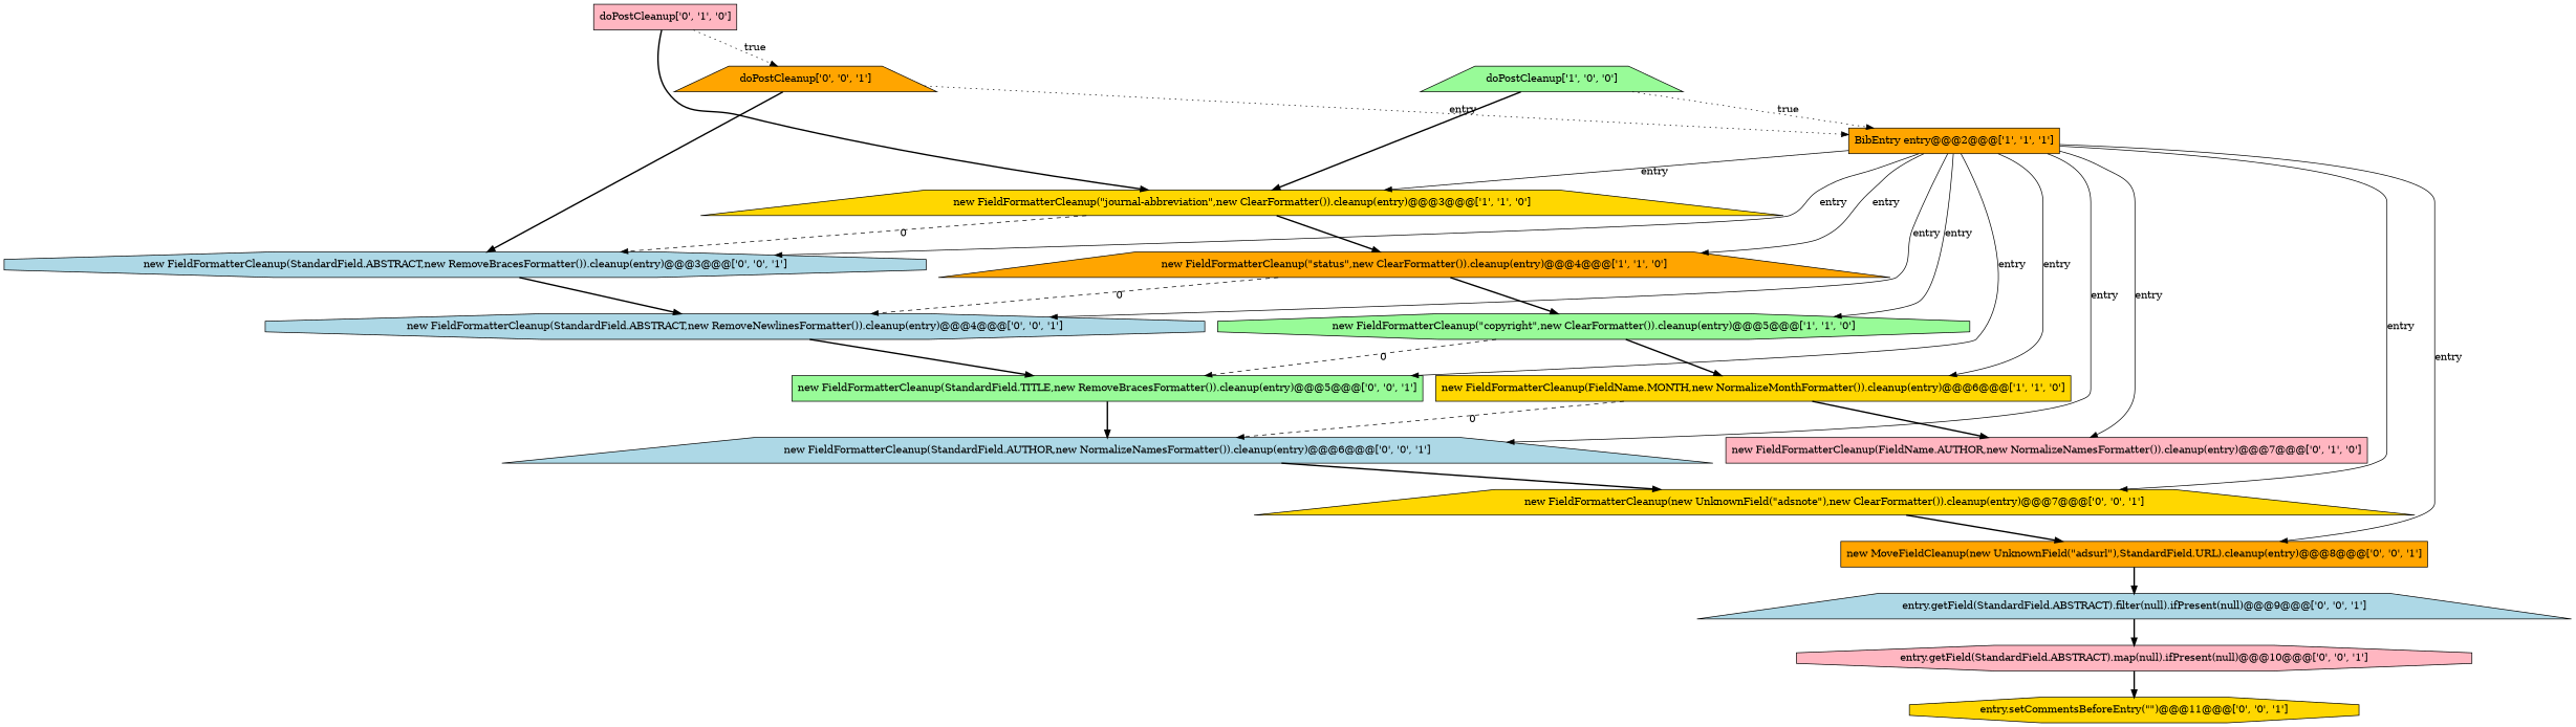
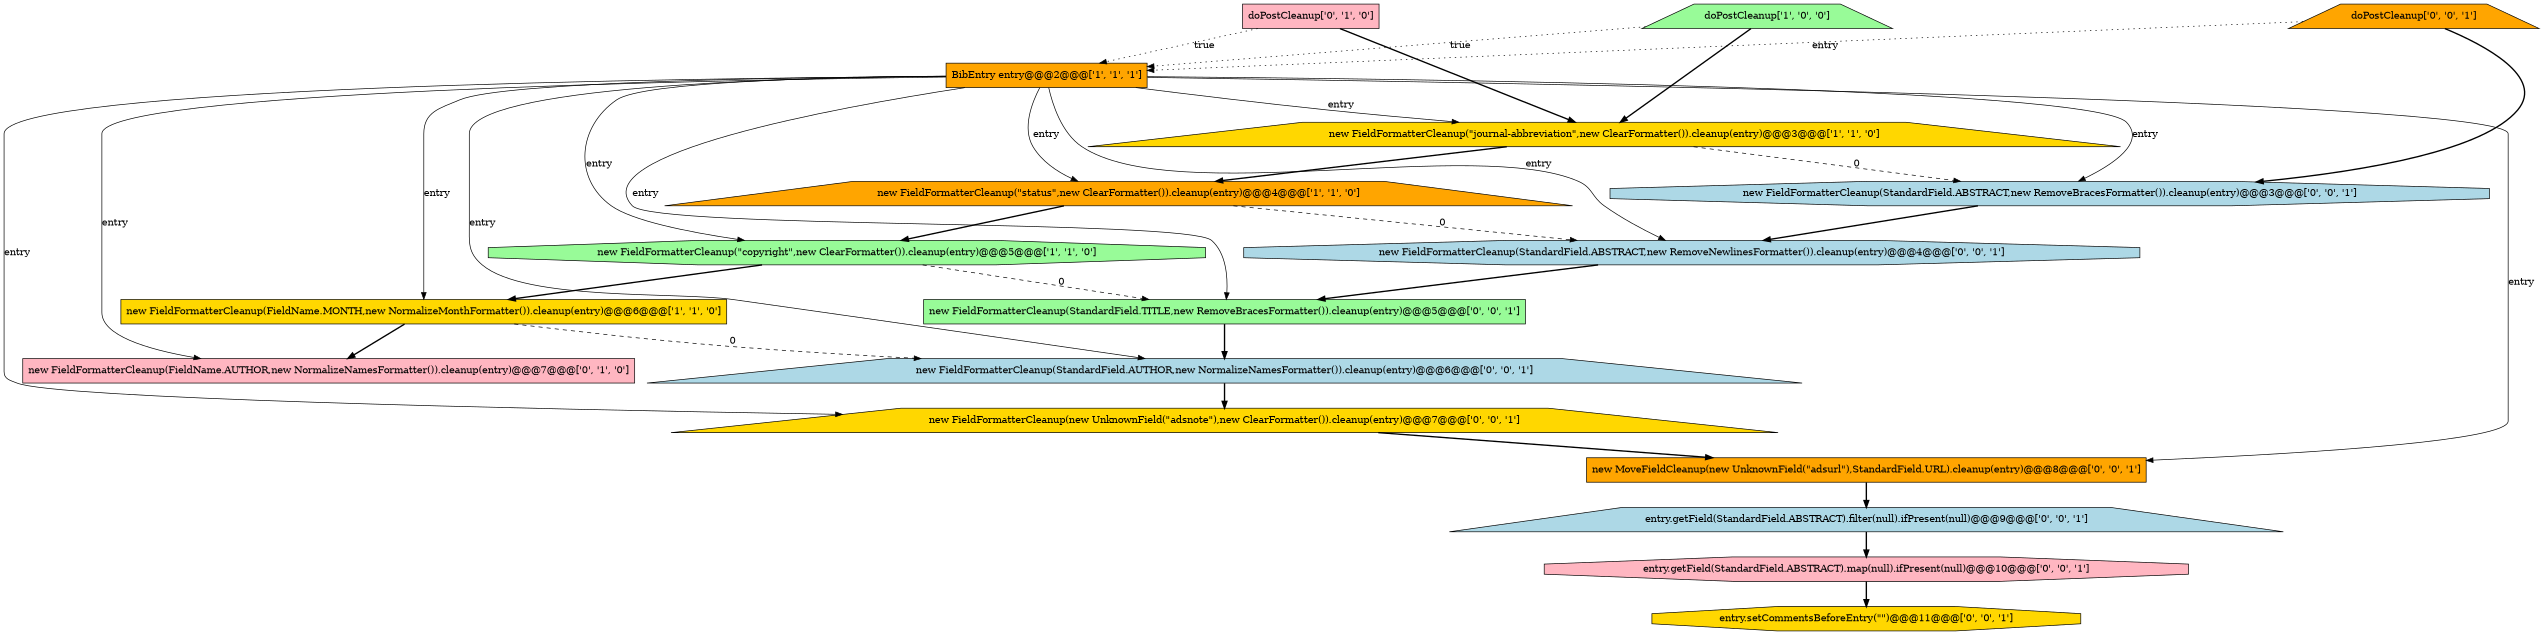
  digraph {
    node [fillcolor=lightblue shape=trapezium style=filled]
    edge [style=bold]
    n1 [fillcolor=lightpink label="new FieldFormatterCleanup(FieldName.AUTHOR,new NormalizeNamesFormatter()).cleanup(entry)@@@7@@@['0', '1', '0']" shape=box]
    n2 [label="new FieldFormatterCleanup(StandardField.ABSTRACT,new RemoveBracesFormatter()).cleanup(entry)@@@3@@@['0', '0', '1']" shape=octagon]
    n3 [label="new FieldFormatterCleanup(StandardField.ABSTRACT,new RemoveNewlinesFormatter()).cleanup(entry)@@@4@@@['0', '0', '1']" shape=octagon]
    n4 [fillcolor=palegreen label="new FieldFormatterCleanup(StandardField.TITLE,new RemoveBracesFormatter()).cleanup(entry)@@@5@@@['0', '0', '1']" shape=box]
    n5 [fillcolor=orange label="new FieldFormatterCleanup(\"status\",new ClearFormatter()).cleanup(entry)@@@4@@@['1', '1', '0']"]
    n6 [fillcolor=palegreen label="new FieldFormatterCleanup(\"copyright\",new ClearFormatter()).cleanup(entry)@@@5@@@['1', '1', '0']" shape=octagon]
    n7 [fillcolor=gold label="new FieldFormatterCleanup(FieldName.MONTH,new NormalizeMonthFormatter()).cleanup(entry)@@@6@@@['1', '1', '0']" shape=box]
    n8 [fillcolor=gold label="new FieldFormatterCleanup(\"journal-abbreviation\",new ClearFormatter()).cleanup(entry)@@@3@@@['1', '1', '0']"]
    n9 [label="new FieldFormatterCleanup(StandardField.AUTHOR,new NormalizeNamesFormatter()).cleanup(entry)@@@6@@@['0', '0', '1']"]
    n10 [fillcolor=gold label="new FieldFormatterCleanup(new UnknownField(\"adsnote\"),new ClearFormatter()).cleanup(entry)@@@7@@@['0', '0', '1']"]
    n11 [fillcolor=orange label="new MoveFieldCleanup(new UnknownField(\"adsurl\"),StandardField.URL).cleanup(entry)@@@8@@@['0', '0', '1']" shape=box]
    n12 [fillcolor=lightpink label="entry.getField(StandardField.ABSTRACT).map(null).ifPresent(null)@@@10@@@['0', '0', '1']" shape=octagon]
    n13 [fillcolor=gold label="entry.setCommentsBeforeEntry(\"\")@@@11@@@['0', '0', '1']" shape=octagon]
    n14 [fillcolor=orange label="BibEntry entry@@@2@@@['1', '1', '1']" shape=box]
    n15 [label="entry.getField(StandardField.ABSTRACT).filter(null).ifPresent(null)@@@9@@@['0', '0', '1']"]
    n16 [fillcolor=lightpink label="doPostCleanup['0', '1', '0']" shape=box]
    n17 [fillcolor=palegreen label="doPostCleanup['1', '0', '0']"]
    n18 [fillcolor=orange label="doPostCleanup['0', '0', '1']"]
    n2 -> n3
    n3 -> n4
    n4 -> n9
    n5 -> n3 [label=0 style=dashed]
    n5 -> n6
    n6 -> n4 [label=0 style=dashed]
    n6 -> n7
    n7 -> n1
    n7 -> n9 [label=0 style=dashed]
    n8 -> n2 [label=0 style=dashed]
    n8 -> n5
    n9 -> n10
    n10 -> n11
    n11 -> n15
    n12 -> n13
    n14 -> n1 [label=entry style=solid]
    n14 -> n2 [label=entry style=solid]
    n14 -> n3 [label=entry style=solid]
    n14 -> n4 [label=entry style=solid]
    n14 -> n5 [label=entry style=solid]
    n14 -> n6 [label=entry style=solid]
    n14 -> n7 [label=entry style=solid]
    n14 -> n8 [label=entry style=solid]
    n14 -> n9 [label=entry style=solid]
    n14 -> n10 [label=entry style=solid]
    n14 -> n11 [label=entry style=solid]
    n15 -> n12
    n16 -> n8
-   n16 -> n18 [label=true style=dotted]
+   n16 -> n14 [label=true style=dotted]
    n17 -> n8
    n17 -> n14 [label=true style=dotted]
    n18 -> n2
    n18 -> n14 [label=entry style=dotted]
  }
